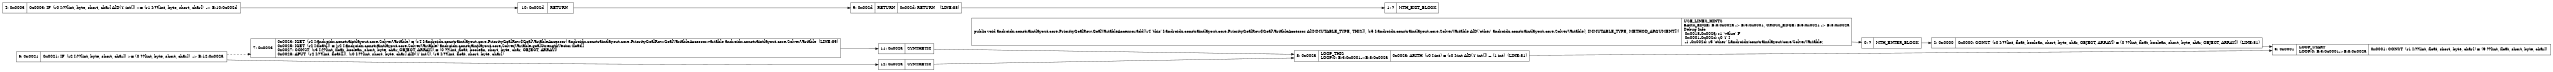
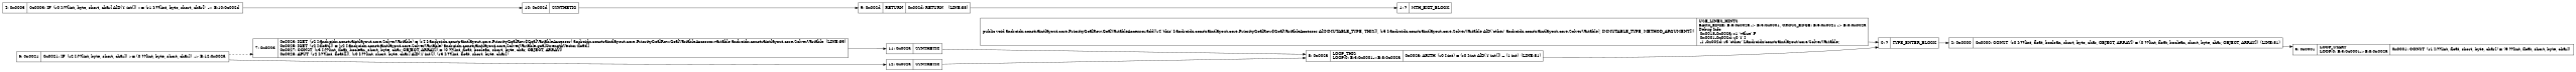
  digraph {
    rankdir=LR
    node [shape=record]
-   n1 [label="{0\:\ ?|MTH_ENTER_BLOCK\l}"]
+   n1 [label="{0\:\ ?|TYPE_ENTER_BLOCK\l}"]
    n2 [label="{2\:\ 0x0000|0x0000: CONST  (r0 I:??[int, float, boolean, short, byte, char, OBJECT, ARRAY]) = (0 ??[int, float, boolean, short, byte, char, OBJECT, ARRAY])  (LINE:81)\l}"]
    n3 [label="{3\:\ 0x0001|LOOP_START\lLOOP:0: B:3:0x0001\-\>B:8:0x002a\l|0x0001: CONST  (r1 I:??[int, float, short, byte, char]) = (9 ??[int, float, short, byte, char]) \l}"]
    n4 [label="{4\:\ 0x0003|0x0003: IF  (r0 I:??[int, byte, short, char] A[D('i' int)]) \>= (r1 I:??[int, byte, short, char])  \-\> B:10:0x002d \l}"]
-   n5 [label="{10\:\ 0x002d|RETURN\l}"]
+   n5 [label="{10\:\ 0x002d|SYNTHETIC\l}"]
    n6 [label="{9\:\ 0x002d|RETURN\l|0x002d: RETURN    (LINE:88)\l}"]
    n7 [label="{6\:\ 0x0021|0x0021: IF  (r2 I:??[int, byte, short, char]) \>= (0 ??[int, byte, short, char])  \-\> B:12:0x002a \l}"]
    n8 [label="{7\:\ 0x0023|0x0023: IGET  (r2 I:androidx.constraintlayout.core.SolverVariable) = (r4 I:androidx.constraintlayout.core.PriorityGoalRow$GoalVariableAccessor) androidx.constraintlayout.core.PriorityGoalRow.GoalVariableAccessor.variable androidx.constraintlayout.core.SolverVariable  (LINE:85)\l0x0025: IGET  (r2 I:float[]) = (r2 I:androidx.constraintlayout.core.SolverVariable) androidx.constraintlayout.core.SolverVariable.goalStrengthVector float[] \l0x0027: CONST  (r3 I:??[int, float, boolean, short, byte, char, OBJECT, ARRAY]) = (0 ??[int, float, boolean, short, byte, char, OBJECT, ARRAY]) \l0x0028: APUT  (r2 I:??[int, float][]), (r0 I:??[int, short, byte, char] A[D('i' int)]), (r3 I:??[int, float, short, byte, char]) \l}"]
    n9 [label="{12\:\ 0x002a|SYNTHETIC\l}"]
    n10 [label="{11\:\ 0x002a|SYNTHETIC\l}"]
    n11 [label="{8\:\ 0x002a|LOOP_THIS\lLOOP:0: B:3:0x0001\-\>B:8:0x002a\l|0x002a: ARITH  (r0 I:int) = (r0 I:int A[D('i' int)]) + (1 int)  (LINE:81)\l}"]
    n12 [label="{1\:\ ?|MTH_EXIT_BLOCK\l}"]
    n13 [label="{public void androidx.constraintlayout.core.PriorityGoalRow.GoalVariableAccessor.add((r4 'this' I:androidx.constraintlayout.core.PriorityGoalRow$GoalVariableAccessor A[IMMUTABLE_TYPE, THIS]), (r5 I:androidx.constraintlayout.core.SolverVariable A[D('other' androidx.constraintlayout.core.SolverVariable), IMMUTABLE_TYPE, METHOD_ARGUMENT]))  | USE_LINES_HINTS\lBACK_EDGE: B:8:0x002a \-\> B:3:0x0001, CROSS_EDGE: B:6:0x0021 \-\> B:8:0x002a\lDebug Info:\l  0x0018\-0x002a: r1 'value' F\l  0x0001\-0x002d: r0 'i' I\l  \-1 \-0x002d: r5 'other' Landroidx\/constraintlayout\/core\/SolverVariable;\l}"]
    n1 -> n2
    n2 -> n3
    n4 -> n5
    n5 -> n6
    n6 -> n12
    n7 -> n8 [style=dashed]
    n7 -> n9
    n8 -> n10
    n9 -> n11
    n10 -> n11
-   n11 -> n3
+   n11 -> n1
    n13 -> n1
  }
